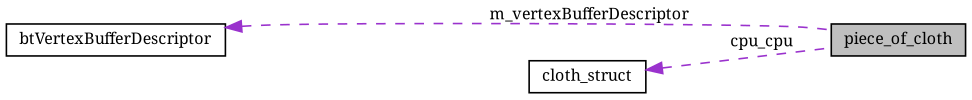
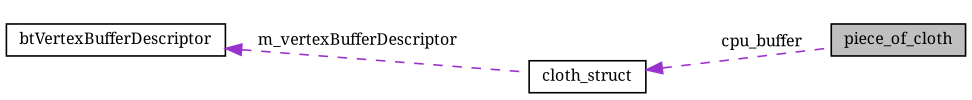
  digraph {
    fontname="Noto Serif"
    rankdir=LR
    node [color=black fillcolor=white fontname="Noto Serif" fontsize=10 shape=record style=filled]
    edge [color=darkorchid3 dir=back fontname="Noto Serif" fontsize=10 labelfontname=Helvetica labelfontsize=10 style=dashed]
    n1 [fillcolor=grey75 fontcolor=black height=0.2 label=piece_of_cloth width=0.4]
    n2 [height=0.2 label=cloth_struct width=0.4]
    n3 [height=0.2 label=btVertexBufferDescriptor width=0.4]
-   n2 -> n1 [label=" cpu_cpu"]
-   n3 -> n1 [label=" m_vertexBufferDescriptor"]
+   n2 -> n1 [label=" cpu_buffer"]
+   n3 -> n2 [label=" m_vertexBufferDescriptor"]
  }
